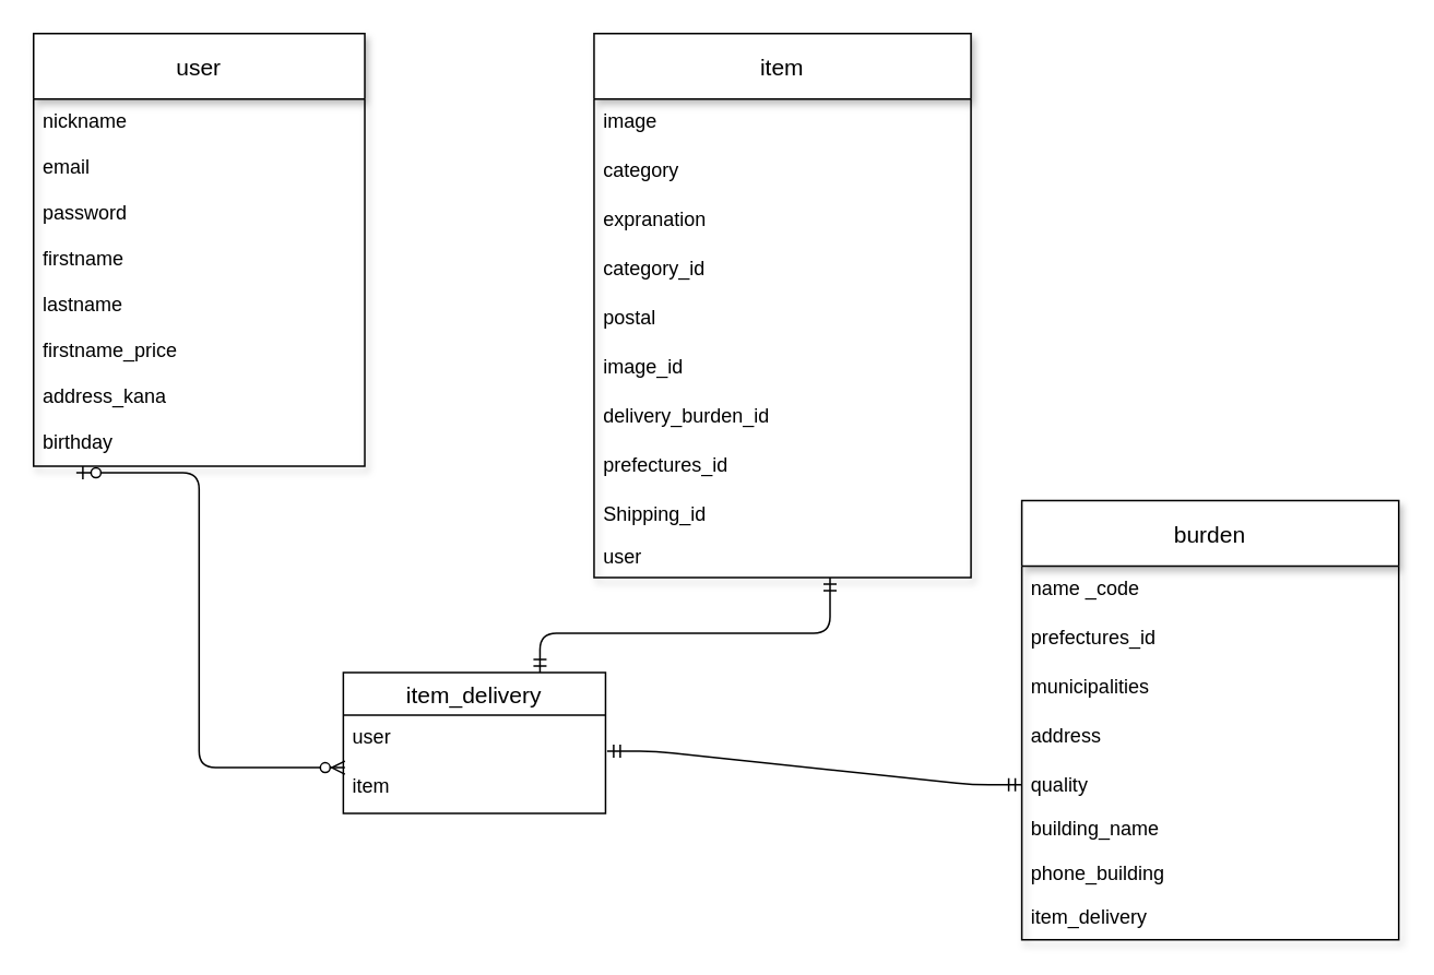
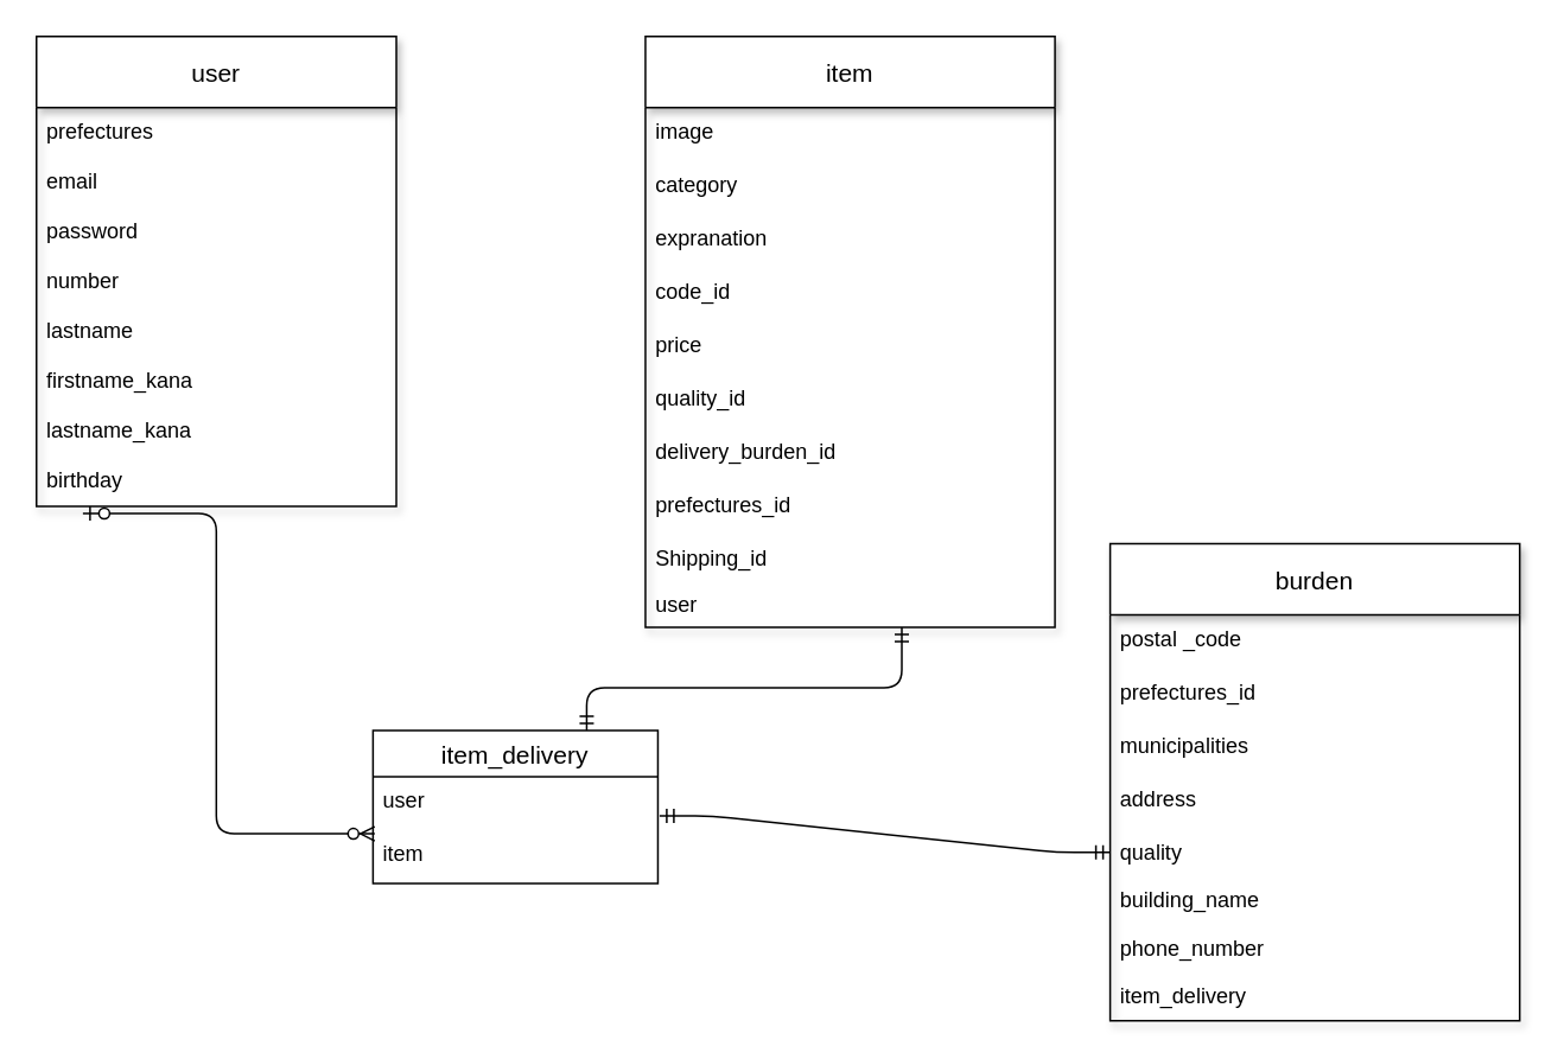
  <mxCell id="0" />
  <mxCell id="1" parent="0" />
  <mxCell id="2" value="item" style="swimlane;fontStyle=0;childLayout=stackLayout;horizontal=1;startSize=40;horizontalStack=0;resizeParent=1;resizeParentMax=0;resizeLast=0;collapsible=1;marginBottom=0;align=center;fontSize=14;shadow=1;verticalAlign=middle;" parent="1" vertex="1"><mxGeometry x="362" y="20" width="230" height="332" as="geometry" /></mxCell>
  <mxCell id="3" value="image" style="text;strokeColor=none;fillColor=none;spacingLeft=4;spacingRight=4;overflow=hidden;rotatable=0;points=[[0,0.5],[1,0.5]];portConstraint=eastwest;fontSize=12;" parent="2" vertex="1"><mxGeometry y="40" width="230" height="30" as="geometry" /></mxCell>
  <mxCell id="4" value="category" style="text;strokeColor=none;fillColor=none;spacingLeft=4;spacingRight=4;overflow=hidden;rotatable=0;points=[[0,0.5],[1,0.5]];portConstraint=eastwest;fontSize=12;" parent="2" vertex="1"><mxGeometry y="70" width="230" height="30" as="geometry" /></mxCell>
  <mxCell id="5" value="expranation" style="text;strokeColor=none;fillColor=none;spacingLeft=4;spacingRight=4;overflow=hidden;rotatable=0;points=[[0,0.5],[1,0.5]];portConstraint=eastwest;fontSize=12;" parent="2" vertex="1"><mxGeometry y="100" width="230" height="30" as="geometry" /></mxCell>
- <mxCell id="6" value="category_id" style="text;strokeColor=none;fillColor=none;spacingLeft=4;spacingRight=4;overflow=hidden;rotatable=0;points=[[0,0.5],[1,0.5]];portConstraint=eastwest;fontSize=12;" parent="2" vertex="1"><mxGeometry y="130" width="230" height="30" as="geometry" /></mxCell>
- <mxCell id="7" value="postal" style="text;strokeColor=none;fillColor=none;spacingLeft=4;spacingRight=4;overflow=hidden;rotatable=0;points=[[0,0.5],[1,0.5]];portConstraint=eastwest;fontSize=12;" parent="2" vertex="1"><mxGeometry y="160" width="230" height="30" as="geometry" /></mxCell>
- <mxCell id="8" value="image_id" style="text;strokeColor=none;fillColor=none;spacingLeft=4;spacingRight=4;overflow=hidden;rotatable=0;points=[[0,0.5],[1,0.5]];portConstraint=eastwest;fontSize=12;" parent="2" vertex="1"><mxGeometry y="190" width="230" height="30" as="geometry" /></mxCell>
+ <mxCell id="6" value="code_id" style="text;strokeColor=none;fillColor=none;spacingLeft=4;spacingRight=4;overflow=hidden;rotatable=0;points=[[0,0.5],[1,0.5]];portConstraint=eastwest;fontSize=12;" parent="2" vertex="1"><mxGeometry y="130" width="230" height="30" as="geometry" /></mxCell>
+ <mxCell id="7" value="price" style="text;strokeColor=none;fillColor=none;spacingLeft=4;spacingRight=4;overflow=hidden;rotatable=0;points=[[0,0.5],[1,0.5]];portConstraint=eastwest;fontSize=12;" parent="2" vertex="1"><mxGeometry y="160" width="230" height="30" as="geometry" /></mxCell>
+ <mxCell id="8" value="quality_id" style="text;strokeColor=none;fillColor=none;spacingLeft=4;spacingRight=4;overflow=hidden;rotatable=0;points=[[0,0.5],[1,0.5]];portConstraint=eastwest;fontSize=12;" parent="2" vertex="1"><mxGeometry y="190" width="230" height="30" as="geometry" /></mxCell>
  <mxCell id="9" value="delivery_burden_id&#10;" style="text;strokeColor=none;fillColor=none;spacingLeft=4;spacingRight=4;overflow=hidden;rotatable=0;points=[[0,0.5],[1,0.5]];portConstraint=eastwest;fontSize=12;" parent="2" vertex="1"><mxGeometry y="220" width="230" height="30" as="geometry" /></mxCell>
  <mxCell id="10" value="prefectures_id " style="text;strokeColor=none;fillColor=none;spacingLeft=4;spacingRight=4;overflow=hidden;rotatable=0;points=[[0,0.5],[1,0.5]];portConstraint=eastwest;fontSize=12;" parent="2" vertex="1"><mxGeometry y="250" width="230" height="30" as="geometry" /></mxCell>
  <mxCell id="11" value="Shipping_id" style="text;strokeColor=none;fillColor=none;spacingLeft=4;spacingRight=4;overflow=hidden;rotatable=0;points=[[0,0.5],[1,0.5]];portConstraint=eastwest;fontSize=12;" parent="2" vertex="1"><mxGeometry y="280" width="230" height="26" as="geometry" /></mxCell>
  <mxCell id="12" value="user&#10;" style="text;strokeColor=none;fillColor=none;spacingLeft=4;spacingRight=4;overflow=hidden;rotatable=0;points=[[0,0.5],[1,0.5]];portConstraint=eastwest;fontSize=12;" vertex="1" parent="2"><mxGeometry y="306" width="230" height="26" as="geometry" /></mxCell>
  <mxCell id="13" value="burden" style="swimlane;fontStyle=0;childLayout=stackLayout;horizontal=1;startSize=40;horizontalStack=0;resizeParent=1;resizeParentMax=0;resizeLast=0;collapsible=1;marginBottom=0;align=center;fontSize=14;shadow=1;verticalAlign=middle;" parent="1" vertex="1"><mxGeometry x="623" y="305" width="230" height="268" as="geometry" /></mxCell>
- <mxCell id="14" value="name _code&#10;" style="text;strokeColor=none;fillColor=none;spacingLeft=4;spacingRight=4;overflow=hidden;rotatable=0;points=[[0,0.5],[1,0.5]];portConstraint=eastwest;fontSize=12;" parent="13" vertex="1"><mxGeometry y="40" width="230" height="30" as="geometry" /></mxCell>
+ <mxCell id="14" value="postal _code&#10;" style="text;strokeColor=none;fillColor=none;spacingLeft=4;spacingRight=4;overflow=hidden;rotatable=0;points=[[0,0.5],[1,0.5]];portConstraint=eastwest;fontSize=12;" parent="13" vertex="1"><mxGeometry y="40" width="230" height="30" as="geometry" /></mxCell>
  <mxCell id="15" value="prefectures_id" style="text;strokeColor=none;fillColor=none;spacingLeft=4;spacingRight=4;overflow=hidden;rotatable=0;points=[[0,0.5],[1,0.5]];portConstraint=eastwest;fontSize=12;" parent="13" vertex="1"><mxGeometry y="70" width="230" height="30" as="geometry" /></mxCell>
  <mxCell id="16" value="municipalities" style="text;strokeColor=none;fillColor=none;spacingLeft=4;spacingRight=4;overflow=hidden;rotatable=0;points=[[0,0.5],[1,0.5]];portConstraint=eastwest;fontSize=12;" parent="13" vertex="1"><mxGeometry y="100" width="230" height="30" as="geometry" /></mxCell>
  <mxCell id="17" value="address" style="text;strokeColor=none;fillColor=none;spacingLeft=4;spacingRight=4;overflow=hidden;rotatable=0;points=[[0,0.5],[1,0.5]];portConstraint=eastwest;fontSize=12;" parent="13" vertex="1"><mxGeometry y="130" width="230" height="30" as="geometry" /></mxCell>
  <mxCell id="18" value="quality&#10;" style="text;strokeColor=none;fillColor=none;spacingLeft=4;spacingRight=4;overflow=hidden;rotatable=0;points=[[0,0.5],[1,0.5]];portConstraint=eastwest;fontSize=12;" parent="13" vertex="1"><mxGeometry y="160" width="230" height="27" as="geometry" /></mxCell>
  <mxCell id="19" value="building_name" style="text;strokeColor=none;fillColor=none;spacingLeft=4;spacingRight=4;overflow=hidden;rotatable=0;points=[[0,0.5],[1,0.5]];portConstraint=eastwest;fontSize=12;" parent="13" vertex="1"><mxGeometry y="187" width="230" height="27" as="geometry" /></mxCell>
- <mxCell id="20" value="phone_building" style="text;strokeColor=none;fillColor=none;spacingLeft=4;spacingRight=4;overflow=hidden;rotatable=0;points=[[0,0.5],[1,0.5]];portConstraint=eastwest;fontSize=12;" parent="13" vertex="1"><mxGeometry y="214" width="230" height="27" as="geometry" /></mxCell>
+ <mxCell id="20" value="phone_number" style="text;strokeColor=none;fillColor=none;spacingLeft=4;spacingRight=4;overflow=hidden;rotatable=0;points=[[0,0.5],[1,0.5]];portConstraint=eastwest;fontSize=12;" parent="13" vertex="1"><mxGeometry y="214" width="230" height="27" as="geometry" /></mxCell>
  <mxCell id="21" value="item_delivery&#10;" style="text;strokeColor=none;fillColor=none;spacingLeft=4;spacingRight=4;overflow=hidden;rotatable=0;points=[[0,0.5],[1,0.5]];portConstraint=eastwest;fontSize=12;" vertex="1" parent="13"><mxGeometry y="241" width="230" height="27" as="geometry" /></mxCell>
  <mxCell id="22" value="item_delivery" style="swimlane;fontStyle=0;childLayout=stackLayout;horizontal=1;startSize=26;horizontalStack=0;resizeParent=1;resizeParentMax=0;resizeLast=0;collapsible=1;marginBottom=0;align=center;fontSize=14;" parent="1" vertex="1"><mxGeometry x="209" y="410" width="160" height="86" as="geometry" /></mxCell>
  <mxCell id="23" value="user" style="text;strokeColor=none;fillColor=none;spacingLeft=4;spacingRight=4;overflow=hidden;rotatable=0;points=[[0,0.5],[1,0.5]];portConstraint=eastwest;fontSize=12;" parent="22" vertex="1"><mxGeometry y="26" width="160" height="30" as="geometry" /></mxCell>
  <mxCell id="24" value="item" style="text;strokeColor=none;fillColor=none;spacingLeft=4;spacingRight=4;overflow=hidden;rotatable=0;points=[[0,0.5],[1,0.5]];portConstraint=eastwest;fontSize=12;" parent="22" vertex="1"><mxGeometry y="56" width="160" height="30" as="geometry" /></mxCell>
  <mxCell id="25" value="user" style="swimlane;fontStyle=0;childLayout=stackLayout;horizontal=1;startSize=40;horizontalStack=0;resizeParent=1;resizeParentMax=0;resizeLast=0;collapsible=1;marginBottom=0;align=center;fontSize=14;shadow=1;verticalAlign=middle;" parent="1" vertex="1"><mxGeometry x="20" y="20" width="202.09" height="264.002" as="geometry" /></mxCell>
- <mxCell id="26" value="nickname" style="text;strokeColor=none;fillColor=none;spacingLeft=4;spacingRight=4;overflow=hidden;rotatable=0;points=[[0,0.5],[1,0.5]];portConstraint=eastwest;fontSize=12;" parent="25" vertex="1"><mxGeometry y="40" width="202.09" height="27.947" as="geometry" /></mxCell>
+ <mxCell id="26" value="prefectures" style="text;strokeColor=none;fillColor=none;spacingLeft=4;spacingRight=4;overflow=hidden;rotatable=0;points=[[0,0.5],[1,0.5]];portConstraint=eastwest;fontSize=12;" parent="25" vertex="1"><mxGeometry y="40" width="202.09" height="27.947" as="geometry" /></mxCell>
  <mxCell id="27" value="email" style="text;strokeColor=none;fillColor=none;spacingLeft=4;spacingRight=4;overflow=hidden;rotatable=0;points=[[0,0.5],[1,0.5]];portConstraint=eastwest;fontSize=12;" parent="25" vertex="1"><mxGeometry y="67.947" width="202.09" height="27.947" as="geometry" /></mxCell>
  <mxCell id="28" value="password&#10;" style="text;strokeColor=none;fillColor=none;spacingLeft=4;spacingRight=4;overflow=hidden;rotatable=0;points=[[0,0.5],[1,0.5]];portConstraint=eastwest;fontSize=12;" parent="25" vertex="1"><mxGeometry y="95.895" width="202.09" height="27.947" as="geometry" /></mxCell>
- <mxCell id="29" value="firstname" style="text;strokeColor=none;fillColor=none;spacingLeft=4;spacingRight=4;overflow=hidden;rotatable=0;points=[[0,0.5],[1,0.5]];portConstraint=eastwest;fontSize=12;" parent="25" vertex="1"><mxGeometry y="123.842" width="202.09" height="27.947" as="geometry" /></mxCell>
+ <mxCell id="29" value="number" style="text;strokeColor=none;fillColor=none;spacingLeft=4;spacingRight=4;overflow=hidden;rotatable=0;points=[[0,0.5],[1,0.5]];portConstraint=eastwest;fontSize=12;" parent="25" vertex="1"><mxGeometry y="123.842" width="202.09" height="27.947" as="geometry" /></mxCell>
  <mxCell id="30" value="lastname&#10;" style="text;strokeColor=none;fillColor=none;spacingLeft=4;spacingRight=4;overflow=hidden;rotatable=0;points=[[0,0.5],[1,0.5]];portConstraint=eastwest;fontSize=12;" parent="25" vertex="1"><mxGeometry y="151.789" width="202.09" height="27.947" as="geometry" /></mxCell>
- <mxCell id="31" value="firstname_price" style="text;strokeColor=none;fillColor=none;spacingLeft=4;spacingRight=4;overflow=hidden;rotatable=0;points=[[0,0.5],[1,0.5]];portConstraint=eastwest;fontSize=12;" parent="25" vertex="1"><mxGeometry y="179.737" width="202.09" height="27.947" as="geometry" /></mxCell>
- <mxCell id="32" value="address_kana" style="text;strokeColor=none;fillColor=none;spacingLeft=4;spacingRight=4;overflow=hidden;rotatable=0;points=[[0,0.5],[1,0.5]];portConstraint=eastwest;fontSize=12;" parent="25" vertex="1"><mxGeometry y="207.684" width="202.09" height="27.947" as="geometry" /></mxCell>
+ <mxCell id="31" value="firstname_kana" style="text;strokeColor=none;fillColor=none;spacingLeft=4;spacingRight=4;overflow=hidden;rotatable=0;points=[[0,0.5],[1,0.5]];portConstraint=eastwest;fontSize=12;" parent="25" vertex="1"><mxGeometry y="179.737" width="202.09" height="27.947" as="geometry" /></mxCell>
+ <mxCell id="32" value="lastname_kana" style="text;strokeColor=none;fillColor=none;spacingLeft=4;spacingRight=4;overflow=hidden;rotatable=0;points=[[0,0.5],[1,0.5]];portConstraint=eastwest;fontSize=12;" parent="25" vertex="1"><mxGeometry y="207.684" width="202.09" height="27.947" as="geometry" /></mxCell>
  <mxCell id="33" value="birthday" style="text;strokeColor=none;fillColor=none;spacingLeft=4;spacingRight=4;overflow=hidden;rotatable=0;points=[[0,0.5],[1,0.5]];portConstraint=eastwest;fontSize=12;" parent="25" vertex="1"><mxGeometry y="235.632" width="202.09" height="28.37" as="geometry" /></mxCell>
  <mxCell id="34" value="" style="edgeStyle=elbowEdgeStyle;fontSize=12;html=1;endArrow=ERzeroToMany;startArrow=ERzeroToOne;entryX=0.006;entryY=0.067;entryDx=0;entryDy=0;entryPerimeter=0;exitX=0.129;exitY=1.141;exitDx=0;exitDy=0;exitPerimeter=0;" edge="1" parent="1" source="33" target="24"><mxGeometry width="100" height="100" relative="1" as="geometry"><mxPoint x="38" y="356" as="sourcePoint" /><mxPoint x="150" y="374" as="targetPoint" /><Array as="points"><mxPoint x="121" y="383" /><mxPoint x="44" y="410" /><mxPoint x="44" y="407" /></Array></mxGeometry></mxCell>
  <mxCell id="35" value="" style="edgeStyle=elbowEdgeStyle;fontSize=12;html=1;endArrow=ERmandOne;startArrow=ERmandOne;elbow=vertical;exitX=0.626;exitY=1;exitDx=0;exitDy=0;exitPerimeter=0;entryX=0.75;entryY=0;entryDx=0;entryDy=0;entryPerimeter=0;" edge="1" parent="1" source="12" target="22"><mxGeometry width="100" height="100" relative="1" as="geometry"><mxPoint x="512" y="449" as="sourcePoint" /><mxPoint x="329" y="404" as="targetPoint" /><Array as="points"><mxPoint x="446" y="386" /><mxPoint x="383" y="476" /></Array></mxGeometry></mxCell>
  <mxCell id="36" value="" style="edgeStyle=entityRelationEdgeStyle;fontSize=12;html=1;endArrow=ERmandOne;startArrow=ERmandOne;exitX=1.006;exitY=0.733;exitDx=0;exitDy=0;exitPerimeter=0;entryX=0;entryY=0.5;entryDx=0;entryDy=0;" edge="1" parent="1" source="23" target="18"><mxGeometry width="100" height="100" relative="1" as="geometry"><mxPoint x="374" y="455" as="sourcePoint" /><mxPoint x="619" y="467" as="targetPoint" /></mxGeometry></mxCell>
